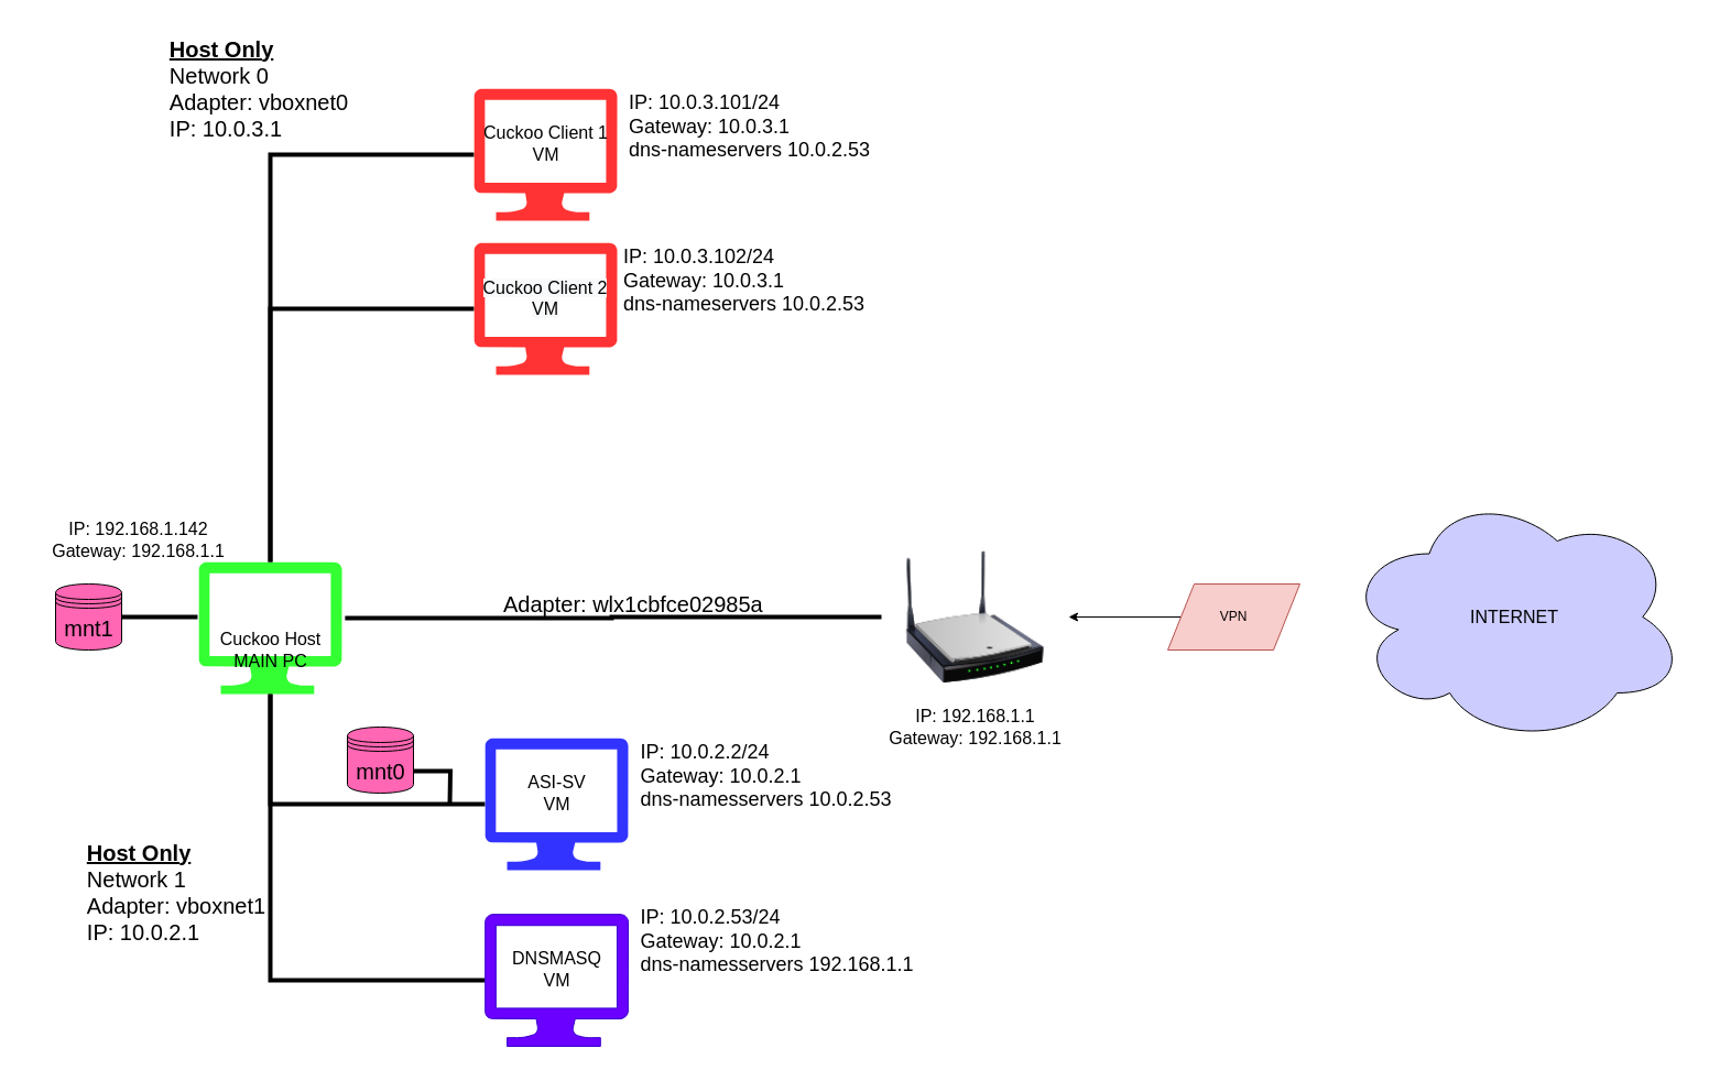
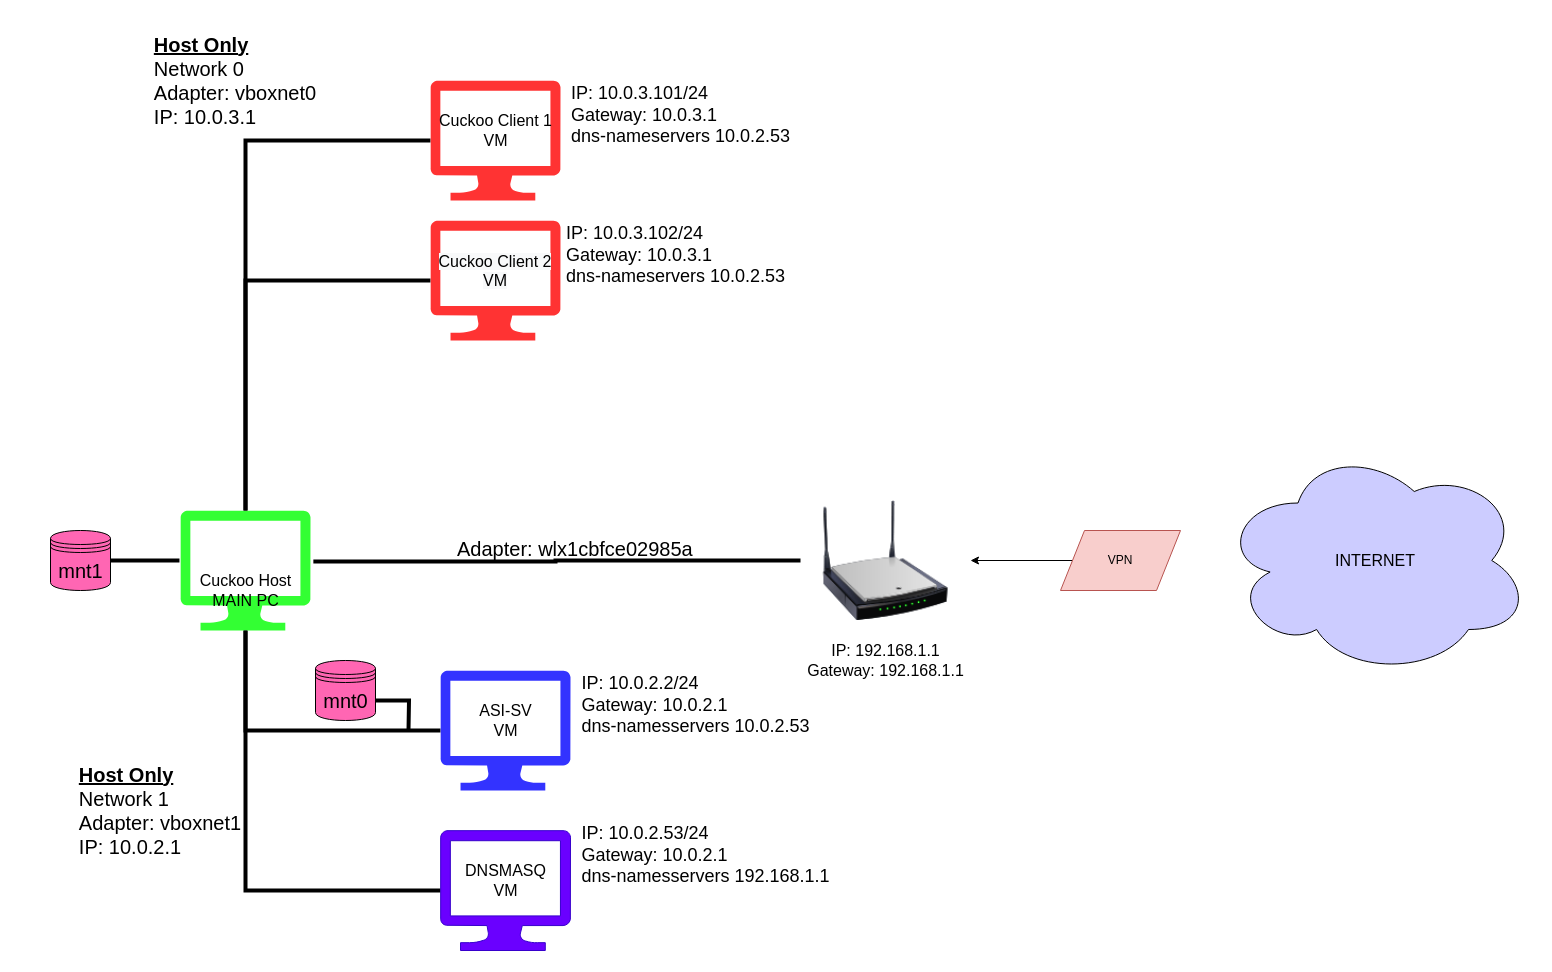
  <mxCell id="0" />
  <mxCell id="1" parent="0" />
  <mxCell id="2" style="edgeStyle=orthogonalEdgeStyle;rounded=0;orthogonalLoop=1;jettySize=auto;html=1;entryX=0;entryY=0.5;entryDx=0;entryDy=0;entryPerimeter=0;endArrow=none;endFill=0;strokeWidth=4;exitX=0.5;exitY=1;exitDx=0;exitDy=0;exitPerimeter=0;" parent="1" source="3" target="18" edge="1"><mxGeometry relative="1" as="geometry" /></mxCell>
  <mxCell id="3" value="" style="verticalLabelPosition=bottom;html=1;verticalAlign=top;align=center;strokeColor=none;shape=mxgraph.azure.computer;pointerEvents=1;fillColor=#33FF33;" parent="1" vertex="1"><mxGeometry x="180" y="510" width="130" height="120" as="geometry" /></mxCell>
  <mxCell id="4" style="edgeStyle=orthogonalEdgeStyle;rounded=0;orthogonalLoop=1;jettySize=auto;html=1;entryX=0.5;entryY=0;entryDx=0;entryDy=0;entryPerimeter=0;endArrow=none;endFill=0;strokeWidth=4;" parent="1" source="5" target="3" edge="1"><mxGeometry relative="1" as="geometry" /></mxCell>
  <mxCell id="5" value="" style="verticalLabelPosition=bottom;html=1;verticalAlign=top;align=center;strokeColor=none;shape=mxgraph.azure.computer;pointerEvents=1;fillColor=#FF3333;" parent="1" vertex="1"><mxGeometry x="430" y="80" width="130" height="120" as="geometry" /></mxCell>
  <mxCell id="6" style="edgeStyle=orthogonalEdgeStyle;rounded=0;orthogonalLoop=1;jettySize=auto;html=1;endArrow=none;endFill=0;strokeWidth=4;entryX=0.5;entryY=0;entryDx=0;entryDy=0;entryPerimeter=0;" parent="1" source="7" target="3" edge="1"><mxGeometry relative="1" as="geometry"><mxPoint x="250" y="280" as="targetPoint" /></mxGeometry></mxCell>
  <mxCell id="7" value="" style="verticalLabelPosition=bottom;html=1;verticalAlign=top;align=center;strokeColor=none;shape=mxgraph.azure.computer;pointerEvents=1;fillColor=#FF3333;" parent="1" vertex="1"><mxGeometry x="430" y="220" width="130" height="120" as="geometry" /></mxCell>
  <mxCell id="8" value="&lt;div style=&quot;text-align: left&quot;&gt;&lt;span style=&quot;font-size: 20px&quot;&gt;&lt;u&gt;&lt;b&gt;Host Only&lt;/b&gt;&lt;/u&gt;&lt;/span&gt;&lt;/div&gt;&lt;font style=&quot;font-size: 20px&quot;&gt;&lt;div style=&quot;text-align: left&quot;&gt;&lt;span&gt;Network 0&lt;/span&gt;&lt;/div&gt;Adapter: vboxnet0&lt;br&gt;&lt;div style=&quot;text-align: left&quot;&gt;&lt;span&gt;IP: 10.0.3.1&lt;/span&gt;&lt;/div&gt;&lt;/font&gt;" style="text;html=1;strokeColor=none;fillColor=none;align=center;verticalAlign=middle;whiteSpace=wrap;rounded=0;" parent="1" vertex="1"><mxGeometry x="95" y="20" width="280" height="120" as="geometry" /></mxCell>
  <mxCell id="9" value="&lt;div style=&quot;text-align: left ; font-size: 18px&quot;&gt;&lt;span&gt;&lt;font style=&quot;font-size: 18px&quot;&gt;IP: 10.0.3.102/24&lt;/font&gt;&lt;/span&gt;&lt;/div&gt;&lt;font style=&quot;font-size: 18px&quot;&gt;&lt;div style=&quot;text-align: left&quot;&gt;&lt;span&gt;Gateway: 10.0.3.1&lt;/span&gt;&lt;/div&gt;&lt;div style=&quot;text-align: left&quot;&gt;&lt;span&gt;dns-nameservers 10.0.2.53&lt;/span&gt;&lt;/div&gt;&lt;/font&gt;" style="text;html=1;align=center;verticalAlign=middle;resizable=0;points=[];autosize=1;" parent="1" vertex="1"><mxGeometry x="560" y="230" width="230" height="50" as="geometry" /></mxCell>
  <mxCell id="10" value="&lt;font style=&quot;font-size: 16px&quot;&gt;Cuckoo Client 1&lt;br&gt;VM&lt;br&gt;&lt;/font&gt;" style="text;html=1;align=center;verticalAlign=middle;resizable=0;points=[];autosize=1;" parent="1" vertex="1"><mxGeometry x="430" y="110" width="130" height="40" as="geometry" /></mxCell>
  <mxCell id="11" value="&lt;font style=&quot;font-size: 16px&quot;&gt;Cuckoo Host&lt;br&gt;MAIN PC&lt;br&gt;&lt;/font&gt;" style="text;html=1;align=center;verticalAlign=middle;resizable=0;points=[];autosize=1;" parent="1" vertex="1"><mxGeometry x="190" y="570" width="110" height="40" as="geometry" /></mxCell>
  <mxCell id="12" value="&lt;font style=&quot;font-size: 16px&quot;&gt;INTERNET&lt;/font&gt;" style="ellipse;shape=cloud;whiteSpace=wrap;html=1;fillColor=#CCCCFF;" parent="1" vertex="1"><mxGeometry x="1220" y="445" width="310" height="230" as="geometry" /></mxCell>
- <mxCell id="13" value="&lt;font style=&quot;font-size: 16px&quot;&gt;IP: 192.168.1.142&lt;br&gt;Gateway: 192.168.1.1&lt;br&gt;&lt;/font&gt;" style="text;html=1;align=center;verticalAlign=middle;resizable=0;points=[];autosize=1;" parent="1" vertex="1"><mxGeometry x="40" y="470" width="170" height="40" as="geometry" /></mxCell>
  <mxCell id="14" style="edgeStyle=orthogonalEdgeStyle;rounded=0;orthogonalLoop=1;jettySize=auto;html=1;entryX=1.022;entryY=0.425;entryDx=0;entryDy=0;entryPerimeter=0;endArrow=none;endFill=0;strokeWidth=4;" parent="1" source="15" target="3" edge="1"><mxGeometry relative="1" as="geometry" /></mxCell>
  <mxCell id="15" value="" style="image;html=1;image=img/lib/clip_art/networking/Wireless_Router_N_128x128.png;fillColor=#CCCCFF;" parent="1" vertex="1"><mxGeometry x="800" y="500" width="170" height="120" as="geometry" /></mxCell>
  <mxCell id="16" value="&lt;font style=&quot;font-size: 16px&quot;&gt;IP: 192.168.1.1&lt;br&gt;Gateway: 192.168.1.1&lt;br&gt;&lt;/font&gt;" style="text;html=1;align=center;verticalAlign=middle;resizable=0;points=[];autosize=1;" parent="1" vertex="1"><mxGeometry x="800" y="640" width="170" height="40" as="geometry" /></mxCell>
  <mxCell id="17" value="&lt;font style=&quot;font-size: 20px&quot;&gt;Adapter: wlx1cbfce02985a&lt;/font&gt;" style="text;whiteSpace=wrap;html=1;" parent="1" vertex="1"><mxGeometry x="455" y="530" width="295" height="30" as="geometry" /></mxCell>
  <mxCell id="18" value="" style="verticalLabelPosition=bottom;html=1;verticalAlign=top;align=center;strokeColor=none;shape=mxgraph.azure.computer;pointerEvents=1;fillColor=#3333FF;" parent="1" vertex="1"><mxGeometry x="440" y="670" width="130" height="120" as="geometry" /></mxCell>
  <mxCell id="19" value="&lt;font style=&quot;font-size: 16px&quot;&gt;ASI-SV&lt;br&gt;VM&lt;br&gt;&lt;/font&gt;" style="text;html=1;align=center;verticalAlign=middle;resizable=0;points=[];autosize=1;" parent="1" vertex="1"><mxGeometry x="470" y="700" width="70" height="40" as="geometry" /></mxCell>
  <mxCell id="20" value="&lt;div style=&quot;text-align: left ; font-size: 18px&quot;&gt;&lt;font style=&quot;font-size: 18px&quot;&gt;IP: 10.0.2.2/24&lt;/font&gt;&lt;/div&gt;&lt;font style=&quot;font-size: 18px&quot;&gt;&lt;div style=&quot;text-align: left&quot;&gt;Gateway:&amp;nbsp;&lt;span&gt;&lt;font style=&quot;font-size: 18px&quot;&gt;10.0.2.1&lt;/font&gt;&lt;/span&gt;&lt;/div&gt;&lt;div style=&quot;text-align: left&quot;&gt;dns-namesservers 10.0.2.53&lt;/div&gt;&lt;/font&gt;" style="text;html=1;align=center;verticalAlign=middle;resizable=0;points=[];autosize=1;" parent="1" vertex="1"><mxGeometry x="575" y="680" width="240" height="50" as="geometry" /></mxCell>
  <mxCell id="21" style="edgeStyle=orthogonalEdgeStyle;rounded=0;orthogonalLoop=1;jettySize=auto;html=1;entryX=0.5;entryY=1;entryDx=0;entryDy=0;entryPerimeter=0;endArrow=none;endFill=0;strokeWidth=4;" parent="1" source="22" target="3" edge="1"><mxGeometry relative="1" as="geometry" /></mxCell>
  <mxCell id="22" value="" style="verticalLabelPosition=bottom;html=1;verticalAlign=top;align=center;strokeColor=#3700CC;shape=mxgraph.azure.computer;pointerEvents=1;fillColor=#6a00ff;fontColor=#ffffff;" parent="1" vertex="1"><mxGeometry x="440" y="830" width="130" height="120" as="geometry" /></mxCell>
  <mxCell id="23" value="&lt;font style=&quot;font-size: 16px&quot;&gt;DNSMASQ&lt;br&gt;VM&lt;br&gt;&lt;/font&gt;" style="text;html=1;align=center;verticalAlign=middle;resizable=0;points=[];autosize=1;" parent="1" vertex="1"><mxGeometry x="455" y="860" width="100" height="40" as="geometry" /></mxCell>
  <mxCell id="24" value="&lt;div style=&quot;text-align: left ; font-size: 18px&quot;&gt;&lt;font style=&quot;font-size: 18px&quot;&gt;IP: 10.0.2.53/24&lt;/font&gt;&lt;/div&gt;&lt;font style=&quot;font-size: 18px&quot;&gt;&lt;div style=&quot;text-align: left&quot;&gt;Gateway: 10.0.2.1&lt;/div&gt;&lt;div style=&quot;text-align: left&quot;&gt;dns-namesservers 192.168.1.1&lt;br&gt;&lt;/div&gt;&lt;/font&gt;" style="text;html=1;align=center;verticalAlign=middle;resizable=0;points=[];autosize=1;" parent="1" vertex="1"><mxGeometry x="575" y="830" width="260" height="50" as="geometry" /></mxCell>
  <mxCell id="25" style="edgeStyle=orthogonalEdgeStyle;rounded=0;orthogonalLoop=1;jettySize=auto;html=1;entryX=-0.008;entryY=0.417;entryDx=0;entryDy=0;entryPerimeter=0;endArrow=none;endFill=0;strokeWidth=4;" parent="1" source="26" target="3" edge="1"><mxGeometry relative="1" as="geometry" /></mxCell>
  <mxCell id="26" value="" style="shape=datastore;whiteSpace=wrap;html=1;fillColor=#FF66B3;" parent="1" vertex="1"><mxGeometry x="50" y="530" width="60" height="60" as="geometry" /></mxCell>
  <mxCell id="27" value="&lt;font style=&quot;font-size: 20px&quot;&gt;mnt1&lt;/font&gt;" style="text;html=1;align=center;verticalAlign=middle;resizable=0;points=[];autosize=1;" parent="1" vertex="1"><mxGeometry x="50" y="560" width="60" height="20" as="geometry" /></mxCell>
  <mxCell id="28" value="" style="shape=datastore;whiteSpace=wrap;html=1;fillColor=#FF66B3;" parent="1" vertex="1"><mxGeometry x="315" y="660" width="60" height="60" as="geometry" /></mxCell>
  <mxCell id="29" style="edgeStyle=orthogonalEdgeStyle;rounded=0;orthogonalLoop=1;jettySize=auto;html=1;endArrow=none;endFill=0;strokeWidth=4;" parent="1" source="30" edge="1"><mxGeometry relative="1" as="geometry"><mxPoint x="408" y="730" as="targetPoint" /></mxGeometry></mxCell>
  <mxCell id="30" value="&lt;font style=&quot;font-size: 20px&quot;&gt;mnt0&lt;/font&gt;" style="text;html=1;align=center;verticalAlign=middle;resizable=0;points=[];autosize=1;" parent="1" vertex="1"><mxGeometry x="315" y="690" width="60" height="20" as="geometry" /></mxCell>
  <mxCell id="31" value="&lt;span style=&quot;color: rgb(0 , 0 , 0) ; font-family: &amp;#34;helvetica&amp;#34; ; font-size: 16px ; font-style: normal ; font-weight: 400 ; letter-spacing: normal ; text-indent: 0px ; text-transform: none ; word-spacing: 0px ; background-color: rgb(248 , 249 , 250) ; display: inline ; float: none&quot;&gt;Cuckoo Client 2&lt;/span&gt;&lt;br style=&quot;color: rgb(0 , 0 , 0) ; font-family: &amp;#34;helvetica&amp;#34; ; font-size: 16px ; font-style: normal ; font-weight: 400 ; letter-spacing: normal ; text-indent: 0px ; text-transform: none ; word-spacing: 0px ; background-color: rgb(248 , 249 , 250)&quot;&gt;&lt;span style=&quot;color: rgb(0 , 0 , 0) ; font-family: &amp;#34;helvetica&amp;#34; ; font-size: 16px ; font-style: normal ; font-weight: 400 ; letter-spacing: normal ; text-indent: 0px ; text-transform: none ; word-spacing: 0px ; background-color: rgb(248 , 249 , 250) ; display: inline ; float: none&quot;&gt;VM&lt;/span&gt;" style="text;whiteSpace=wrap;html=1;align=center;" parent="1" vertex="1"><mxGeometry x="425" y="245" width="140" height="50" as="geometry" /></mxCell>
  <mxCell id="32" style="edgeStyle=orthogonalEdgeStyle;rounded=0;orthogonalLoop=1;jettySize=auto;html=1;" parent="1" source="33" target="15" edge="1"><mxGeometry relative="1" as="geometry" /></mxCell>
  <mxCell id="33" value="VPN" style="shape=parallelogram;perimeter=parallelogramPerimeter;whiteSpace=wrap;html=1;fillColor=#f8cecc;strokeColor=#b85450;" parent="1" vertex="1"><mxGeometry x="1060" y="530" width="120" height="60" as="geometry" /></mxCell>
  <mxCell id="34" value="&lt;div style=&quot;text-align: left&quot;&gt;&lt;span style=&quot;font-size: 20px&quot;&gt;&lt;u&gt;&lt;b&gt;Host Only&lt;/b&gt;&lt;/u&gt;&lt;/span&gt;&lt;/div&gt;&lt;font style=&quot;font-size: 20px&quot;&gt;&lt;div style=&quot;text-align: left&quot;&gt;&lt;span&gt;Network 1&lt;/span&gt;&lt;/div&gt;Adapter: vboxnet1&lt;br&gt;&lt;div style=&quot;text-align: left&quot;&gt;&lt;span&gt;IP: 10.0.2.1&lt;/span&gt;&lt;/div&gt;&lt;/font&gt;" style="text;html=1;strokeColor=none;fillColor=none;align=center;verticalAlign=middle;whiteSpace=wrap;rounded=0;" parent="1" vertex="1"><mxGeometry x="20" y="750" width="280" height="120" as="geometry" /></mxCell>
  <mxCell id="35" value="&lt;div style=&quot;text-align: left ; font-size: 18px&quot;&gt;&lt;span&gt;&lt;font style=&quot;font-size: 18px&quot;&gt;IP: 10.0.3.101/24&lt;/font&gt;&lt;/span&gt;&lt;/div&gt;&lt;font style=&quot;font-size: 18px&quot;&gt;&lt;div style=&quot;text-align: left&quot;&gt;&lt;span&gt;Gateway: 10.0.3.1&lt;/span&gt;&lt;/div&gt;&lt;div style=&quot;text-align: left&quot;&gt;&lt;span&gt;dns-nameservers 10.0.2.53&lt;/span&gt;&lt;/div&gt;&lt;/font&gt;" style="text;html=1;align=center;verticalAlign=middle;resizable=0;points=[];autosize=1;" parent="1" vertex="1"><mxGeometry x="565" y="90" width="230" height="50" as="geometry" /></mxCell>
